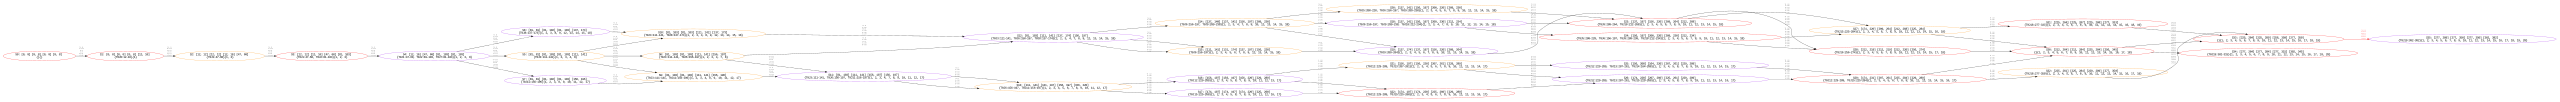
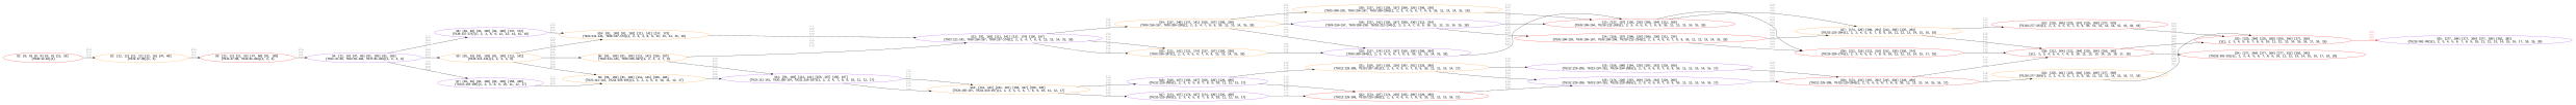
  digraph {
    fontname="Liberation Mono"
    rankdir=LR
    node [color=red fontname="Liberation Mono"]
    edge [fontname="Liberation Mono" fontsize=8]
-   n1 [label="S0: [0, 0] [0, 0] [0, 0] [0, 0] \n{}{}"]
    n2 [label="S1: [0, 0] [0, 0] [0, 0] [12, 16] \n{T0J0:12-16}{1}"]
    n3 [color=darkorange label="S2: [12, 12] [12, 12] [12, 16] [47, 60] \n{T0J1:47-60}{1, 2}"]
    n4 [label="S3: [12, 12] [12, 16] [47, 60] [81, 103] \n{T0J1:47-60, T0J2:81-103}{1, 2, 3}"]
    n5 [color=purple label="S4: [12, 16] [47, 60] [81, 103] [81, 103] \n{T0J1:47-60, T0J2:81-103, T0J7:81-103}{1, 2, 3, 8}"]
    n6 [color=darkorange label="S5: [81, 81] [81, 103] [81, 103] [111, 141] \n{T0J3:111-141}{1, 2, 3, 4, 8}"]
    n7 [color=purple label="S7: [81, 81] [81, 102] [81, 103] [156, 196] \n{T0J11:156-196}{1, 2, 3, 8, 9, 10, 11, 12, 17}"]
    n8 [color=purple label="S8: [81, 81] [81, 102] [81, 103] [137, 173] \n{T0J8:137-173}{1, 2, 3, 8, 9, 12, 13, 14, 15, 18}"]
    n9 [color=darkorange label="S6: [81, 103] [81, 103] [111, 141] [156, 197] \n{T0J3:111-141, T0J6:156-197}{1, 2, 3, 4, 7, 8}"]
    n10 [color=darkorange label="S9: [81, 103] [81, 103] [111, 141] [156, 196] \n{T0J3:111-141, T0J11:156-196}{1, 2, 3, 4, 8, 9, 10, 11, 12, 17}"]
    n11 [color=darkorange label="S10: [81, 103] [81, 103] [111, 141] [137, 173] \n{T0J3:111-141, T0J8:137-173}{1, 2, 3, 4, 8, 9, 12, 13, 14, 15, 18}"]
    n12 [color=purple label="S11: [81, 103] [111, 141] [156, 197] [156, 197] \n{T0J3:111-141, T0J6:156-197, T0J11:156-197}{1, 2, 3, 4, 7, 8, 9, 10, 11, 12, 17}"]
    n13 [color=purple label="S12: [81, 103] [111, 141] [137, 174] [156, 197] \n{T0J3:111-141, T0J6:156-197, T0J8:137-174}{1, 2, 3, 4, 7, 8, 9, 12, 13, 14, 15, 18}"]
    n14 [color=darkorange label="S13: [111, 141] [131, 197] [156, 197] [156, 220] \n{T0J6:156-197, T0J11:156-197}{1, 2, 3, 4, 5, 6, 7, 8, 9, 10, 11, 12, 17}"]
    n15 [color=darkorange label="S14: [137, 140] [137, 141] [156, 197] [209, 230] \n{T0J6:156-197, T0J9:209-230}{1, 2, 3, 4, 7, 8, 9, 10, 12, 13, 14, 15, 18}"]
    n16 [color=darkorange label="S15: [111, 141] [131, 174] [137, 197] [156, 220] \n{T0J6:156-197}{1, 2, 3, 4, 5, 6, 7, 8, 9, 12, 13, 14, 15, 18}"]
    n17 [color=purple label="S16: [156, 197] [156, 197] [156, 220] [229, 289] \n{T0J12:229-289}{1, 2, 3, 4, 5, 6, 7, 8, 9, 10, 11, 12, 13, 17}"]
    n18 [color=purple label="S17: [174, 197] [174, 197] [174, 220] [225, 260] \n{T0J15:225-260}{1, 2, 3, 4, 5, 6, 7, 8, 9, 10, 11, 12, 16, 17}"]
    n19 [color=purple label="S18: [137, 141] [156, 197] [209, 230] [212, 234] \n{T0J6:156-197, T0J9:209-230, T0J10:212-234}{1, 2, 3, 4, 7, 8, 9, 10, 11, 12, 13, 14, 15, 18}"]
    n20 [color=purple label="S19: [137, 174] [137, 197] [156, 220] [209, 264] \n{T0J9:209-264}{1, 2, 3, 4, 5, 6, 7, 8, 9, 10, 12, 13, 14, 15, 18}"]
    n21 [color=darkorange label="S20: [137, 141] [156, 197] [200, 220] [209, 230] \n{T0J5:200-220, T0J6:156-197, T0J9:209-230}{1, 2, 3, 4, 5, 6, 7, 8, 9, 10, 12, 13, 14, 15, 18}"]
    n22 [color=darkorange label="S21: [156, 197] [156, 220] [207, 261] [229, 289] \n{T0J12:229-289, T0J13:207-261}{1, 2, 3, 4, 5, 6, 7, 8, 9, 10, 11, 12, 13, 14, 17}"]
    n23 [label="S22: [174, 197] [174, 220] [225, 260] [229, 289] \n{T0J12:229-289, T0J15:225-260}{1, 2, 3, 4, 5, 6, 7, 8, 9, 10, 11, 12, 13, 16, 17}"]
    n24 [label="S23: [137, 197] [156, 220] [209, 264] [212, 268] \n{T0J9:209-264, T0J10:212-268}{1, 2, 3, 4, 5, 6, 7, 8, 9, 10, 11, 12, 13, 14, 15, 18}"]
    n25 [label="S24: [156, 197] [200, 220] [209, 230] [212, 234] \n{T0J5:200-220, T0J6:156-197, T0J9:209-230, T0J10:212-234}{1, 2, 3, 4, 5, 6, 7, 8, 9, 10, 11, 12, 13, 14, 15, 18}"]
    n26 [color=purple label="S25: [156, 208] [164, 220] [207, 261] [229, 289] \n{T0J12:229-289, T0J13:207-261, T0J14:164-208}{1, 2, 3, 4, 5, 6, 7, 8, 9, 10, 11, 12, 13, 14, 15, 17}"]
    n27 [color=purple label="S26: [174, 220] [207, 260] [225, 261] [229, 289] \n{T0J12:229-289, T0J13:207-261, T0J15:225-260}{1, 2, 3, 4, 5, 6, 7, 8, 9, 10, 11, 12, 13, 14, 16, 17}"]
    n28 [color=darkorange label="S27: [174, 220] [209, 264] [212, 268] [225, 284] \n{T0J15:225-284}{1, 2, 3, 4, 5, 6, 7, 8, 9, 10, 11, 12, 13, 14, 15, 16, 18}"]
    n29 [label="S28: [212, 219] [212, 219] [212, 220] [256, 274] \n{T0J16:256-274}{1, 2, 3, 4, 5, 6, 7, 8, 9, 10, 11, 12, 13, 14, 15, 17, 18}"]
    n30 [label="S29: [174, 231] [207, 261] [225, 284] [229, 289] \n{T0J12:229-289, T0J15:225-284}{1, 2, 3, 4, 5, 6, 7, 8, 9, 10, 11, 12, 13, 14, 15, 16, 17}"]
    n31 [label="S30: [212, 264] [212, 284] [225, 284] [256, 345] \n{}{1, 2, 3, 4, 5, 6, 7, 8, 9, 10, 11, 12, 13, 14, 15, 16, 17, 18}"]
    n32 [label="S31: [225, 264] [225, 267] [225, 268] [277, 333] \n{T0J18:277-333}{1, 2, 3, 4, 5, 6, 7, 8, 9, 10, 11, 12, 13, 14, 15, 16, 18, 19}"]
    n33 [color=darkorange label="S32: [225, 261] [225, 284] [229, 289] [277, 350] \n{T0J18:277-350}{1, 2, 3, 4, 5, 6, 7, 8, 9, 10, 11, 12, 13, 14, 15, 16, 17, 19}"]
    n34 [label="S33: [225, 284] [225, 289] [256, 350] [277, 350] \n{}{1, 2, 3, 4, 5, 6, 7, 8, 9, 10, 11, 12, 13, 14, 15, 16, 17, 18, 19}"]
    n35 [label="S34: [277, 284] [277, 284] [277, 315] [302, 345] \n{T0J19:302-315}{1, 2, 3, 4, 5, 6, 7, 8, 9, 10, 11, 12, 13, 14, 15, 16, 17, 18, 20}"]
    n36 [color=purple label="S35: [277, 289] [277, 350] [277, 350] [302, 382] \n{T0J19:302-382}{1, 2, 3, 4, 5, 6, 7, 8, 9, 10, 11, 12, 13, 14, 15, 16, 17, 18, 19, 20}"]
-   n1 -> n2 [label="T0 J0\nDL=350\nES=0\nLS=0\nEF=12\nLF=16"]
    n2 -> n3 [label="T0 J1\nDL=350\nES=12\nLS=16\nEF=47\nLF=60"]
    n3 -> n4 [label="T0 J2\nDL=350\nES=12\nLS=16\nEF=81\nLF=103"]
    n4 -> n5 [label="T0 J7\nDL=350\nES=12\nLS=16\nEF=81\nLF=103"]
    n5 -> n6 [label="T0 J3\nDL=350\nES=81\nLS=103\nEF=111\nLF=141"]
    n5 -> n7 [label="T0 J11\nDL=350\nES=81\nLS=102\nEF=156\nLF=196"]
    n5 -> n8 [label="T0 J8\nDL=350\nES=81\nLS=102\nEF=137\nLF=173"]
    n6 -> n9 [label="T0 J6\nDL=350\nES=81\nLS=103\nEF=156\nLF=197"]
    n6 -> n10 [label="T0 J11\nDL=350\nES=81\nLS=102\nEF=156\nLF=196"]
    n6 -> n11 [label="T0 J8\nDL=350\nES=81\nLS=102\nEF=137\nLF=173"]
    n7 -> n10 [label="T0 J3\nDL=350\nES=81\nLS=103\nEF=111\nLF=141"]
    n8 -> n11 [label="T0 J3\nDL=350\nES=81\nLS=103\nEF=111\nLF=141"]
    n9 -> n12 [label="T0 J11\nDL=350\nES=81\nLS=103\nEF=156\nLF=197"]
    n9 -> n13 [label="T0 J8\nDL=350\nES=81\nLS=103\nEF=137\nLF=174"]
    n10 -> n12 [label="T0 J6\nDL=350\nES=81\nLS=103\nEF=156\nLF=197"]
    n11 -> n13 [label="T0 J6\nDL=350\nES=81\nLS=103\nEF=156\nLF=197"]
    n12 -> n14 [label="T0 J4\nDL=350\nES=111\nLS=141\nEF=131\nLF=167"]
    n12 -> n14 [label="T0 J5\nDL=350\nES=111\nLS=141\nEF=174\nLF=220"]
    n13 -> n15 [label="T0 J9\nDL=350\nES=137\nLS=140\nEF=209\nLF=230"]
    n13 -> n16 [label="T0 J4\nDL=350\nES=111\nLS=141\nEF=131\nLF=167"]
    n13 -> n16 [label="T0 J5\nDL=350\nES=111\nLS=141\nEF=174\nLF=220"]
    n14 -> n17 [label="T0 J12\nDL=350\nES=156\nLS=197\nEF=229\nLF=289"]
    n14 -> n18 [label="T0 J15\nDL=350\nES=174\nLS=196\nEF=225\nLF=260"]
    n15 -> n19 [label="T0 J10\nDL=350\nES=137\nLS=140\nEF=212\nLF=234"]
    n15 -> n20 [label="T0 J4\nDL=350\nES=137\nLS=141\nEF=157\nLF=167"]
    n15 -> n21 [label="T0 J5\nDL=350\nES=137\nLS=141\nEF=200\nLF=220"]
    n16 -> n20 [label="T0 J9\nDL=350\nES=137\nLS=174\nEF=209\nLF=264"]
    n17 -> n22 [label="T0 J13\nDL=350\nES=156\nLS=197\nEF=207\nLF=261"]
    n17 -> n23 [label="T0 J15\nDL=350\nES=174\nLS=196\nEF=225\nLF=260"]
    n18 -> n23 [label="T0 J12\nDL=350\nES=174\nLS=197\nEF=247\nLF=289"]
    n19 -> n24 [label="T0 J4\nDL=350\nES=137\nLS=141\nEF=157\nLF=167"]
    n19 -> n25 [label="T0 J5\nDL=350\nES=137\nLS=141\nEF=200\nLF=220"]
    n20 -> n24 [label="T0 J10\nDL=350\nES=137\nLS=174\nEF=212\nLF=268"]
    n21 -> n24 [label="T0 J10\nDL=350\nES=137\nLS=174\nEF=212\nLF=268"]
    n22 -> n26 [label="T0 J14\nDL=350\nES=156\nLS=197\nEF=164\nLF=208"]
    n22 -> n27 [label="T0 J15\nDL=350\nES=174\nLS=196\nEF=225\nLF=260"]
    n23 -> n27 [label="T0 J13\nDL=350\nES=174\nLS=197\nEF=225\nLF=261"]
    n24 -> n28 [label="T0 J15\nDL=350\nES=174\nLS=220\nEF=225\nLF=284"]
    n24 -> n29 [label="T0 J16\nDL=350\nES=212\nLS=219\nEF=256\nLF=274"]
    n25 -> n28 [label="T0 J15\nDL=350\nES=200\nLS=220\nEF=251\nLF=284"]
    n25 -> n29 [label="T0 J16\nDL=350\nES=212\nLS=219\nEF=256\nLF=274"]
    n26 -> n30 [label="T0 J15\nDL=350\nES=174\nLS=220\nEF=225\nLF=284"]
    n27 -> n30 [label="T0 J14\nDL=350\nES=174\nLS=220\nEF=182\nLF=231"]
    n28 -> n31 [label="T0 J16\nDL=350\nES=212\nLS=268\nEF=256\nLF=323"]
    n28 -> n32 [label="T0 J18\nDL=350\nES=225\nLS=267\nEF=277\nLF=333"]
    n29 -> n31 [label="T0 J15\nDL=350\nES=212\nLS=220\nEF=263\nLF=284"]
    n30 -> n31 [label="T0 J17\nDL=350\nES=229\nLS=284\nEF=277\nLF=345"]
    n30 -> n33 [label="T0 J18\nDL=350\nES=225\nLS=284\nEF=277\nLF=350"]
    n31 -> n34 [label="T0 J18\nDL=350\nES=225\nLS=284\nEF=277\nLF=350"]
    n31 -> n35 [label="T0 J19\nDL=350\nES=277\nLS=283\nEF=302\nLF=315"]
    n32 -> n34 [label="T0 J16\nDL=350\nES=225\nLS=268\nEF=269\nLF=323"]
    n33 -> n34 [label="T0 J17\nDL=350\nES=229\nLS=289\nEF=277\nLF=350"]
    n34 -> n36 [color=Red fontcolor=Red label="T0 J19\nDL=350\nES=277\nLS=350\nEF=302\nLF=382"]
  }
